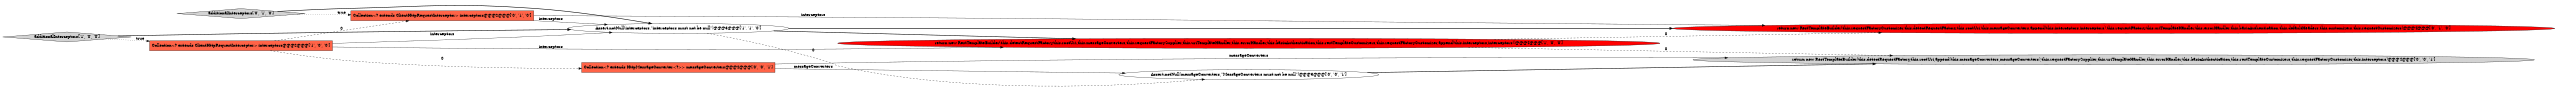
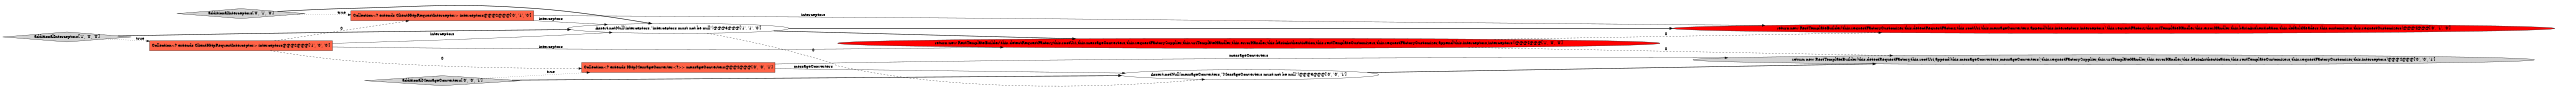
  digraph {
    rankdir=LR
    node [fillcolor=lightgray shape=ellipse style=filled]
    edge [style=solid]
    n1 [fillcolor=tomato label="Collection<? extends ClientHttpRequestInterceptor> interceptors@@@2@@@['1', '0', '0']" shape=box]
    n2 [fillcolor=white label="Assert.notNull(interceptors,\"interceptors must not be null\")@@@3@@@['1', '1', '0']"]
    n3 [fillcolor=tomato label="Collection<? extends HttpMessageConverter<?>> messageConverters@@@2@@@['0', '0', '1']" shape=box]
    n4 [fillcolor=red label="return new RestTemplateBuilder(this.detectRequestFactory,this.rootUri,this.messageConverters,this.requestFactorySupplier,this.uriTemplateHandler,this.errorHandler,this.basicAuthentication,this.restTemplateCustomizers,this.requestFactoryCustomizer,append(this.interceptors,interceptors))@@@4@@@['1', '0', '0']"]
    n5 [fillcolor=tomato label="Collection<? extends ClientHttpRequestInterceptor> interceptors@@@2@@@['0', '1', '0']" shape=box]
+   n6 [label="additionalMessageConverters['0', '0', '1']" shape=diamond]
    n7 [fillcolor=white label="Assert.notNull(messageConverters,\"MessageConverters must not be null\")@@@3@@@['0', '0', '1']"]
    n8 [label="additionalInterceptors['0', '1', '0']" shape=diamond]
    n9 [fillcolor=red label="return new RestTemplateBuilder(this.requestFactoryCustomizer,this.detectRequestFactory,this.rootUri,this.messageConverters,append(this.interceptors,interceptors),this.requestFactory,this.uriTemplateHandler,this.errorHandler,this.basicAuthentication,this.defaultHeaders,this.customizers,this.requestCustomizers)@@@4@@@['0', '1', '0']"]
    n10 [label="return new RestTemplateBuilder(this.detectRequestFactory,this.rootUri,append(this.messageConverters,messageConverters),this.requestFactorySupplier,this.uriTemplateHandler,this.errorHandler,this.basicAuthentication,this.restTemplateCustomizers,this.requestFactoryCustomizer,this.interceptors)@@@4@@@['0', '0', '1']"]
    n11 [label="additionalInterceptors['1', '0', '0']" shape=diamond]
    n1 -> n2 [label=interceptors]
    n1 -> n3 [label=0 style=dashed]
    n1 -> n4 [label=interceptors]
    n1 -> n5 [label=0 style=dashed]
    n2 -> n4 [style=bold]
    n2 -> n7 [label=0 style=dashed]
    n2 -> n9 [style=bold]
    n3 -> n7 [label=messageConverters]
    n3 -> n10 [label=messageConverters]
    n4 -> n9 [label=0 style=dashed]
    n4 -> n10 [label=0 style=dashed]
    n5 -> n2 [label=interceptors]
    n5 -> n9 [label=interceptors]
+   n6 -> n3 [label=true style=dotted]
+   n6 -> n7 [style=bold]
    n7 -> n10 [style=bold]
    n8 -> n2 [style=bold]
    n8 -> n5 [label=true style=dotted]
    n11 -> n1 [label=true style=dotted]
    n11 -> n2 [style=bold]
  }
